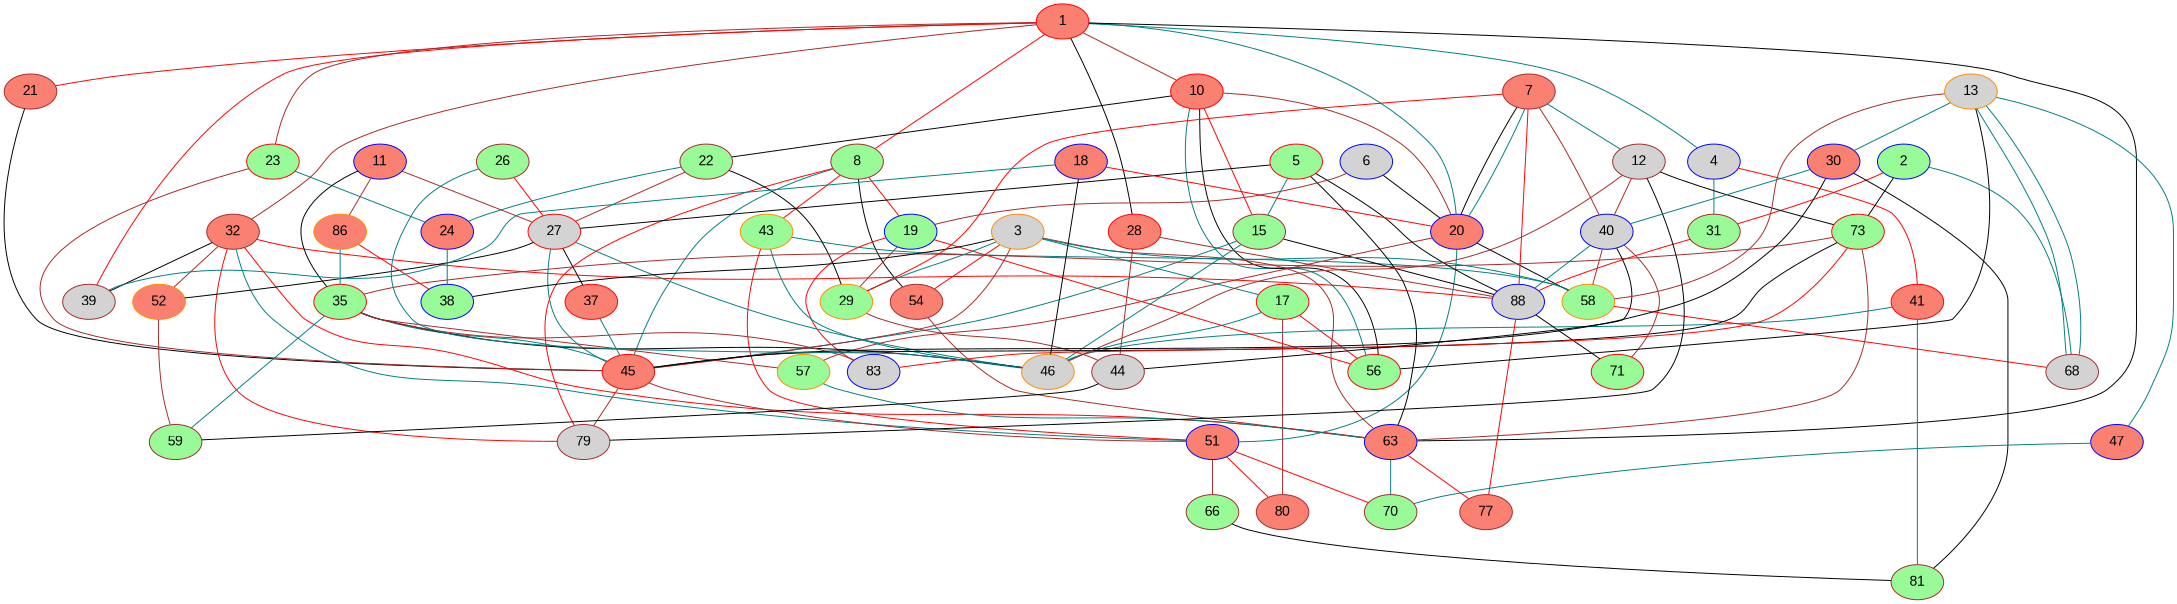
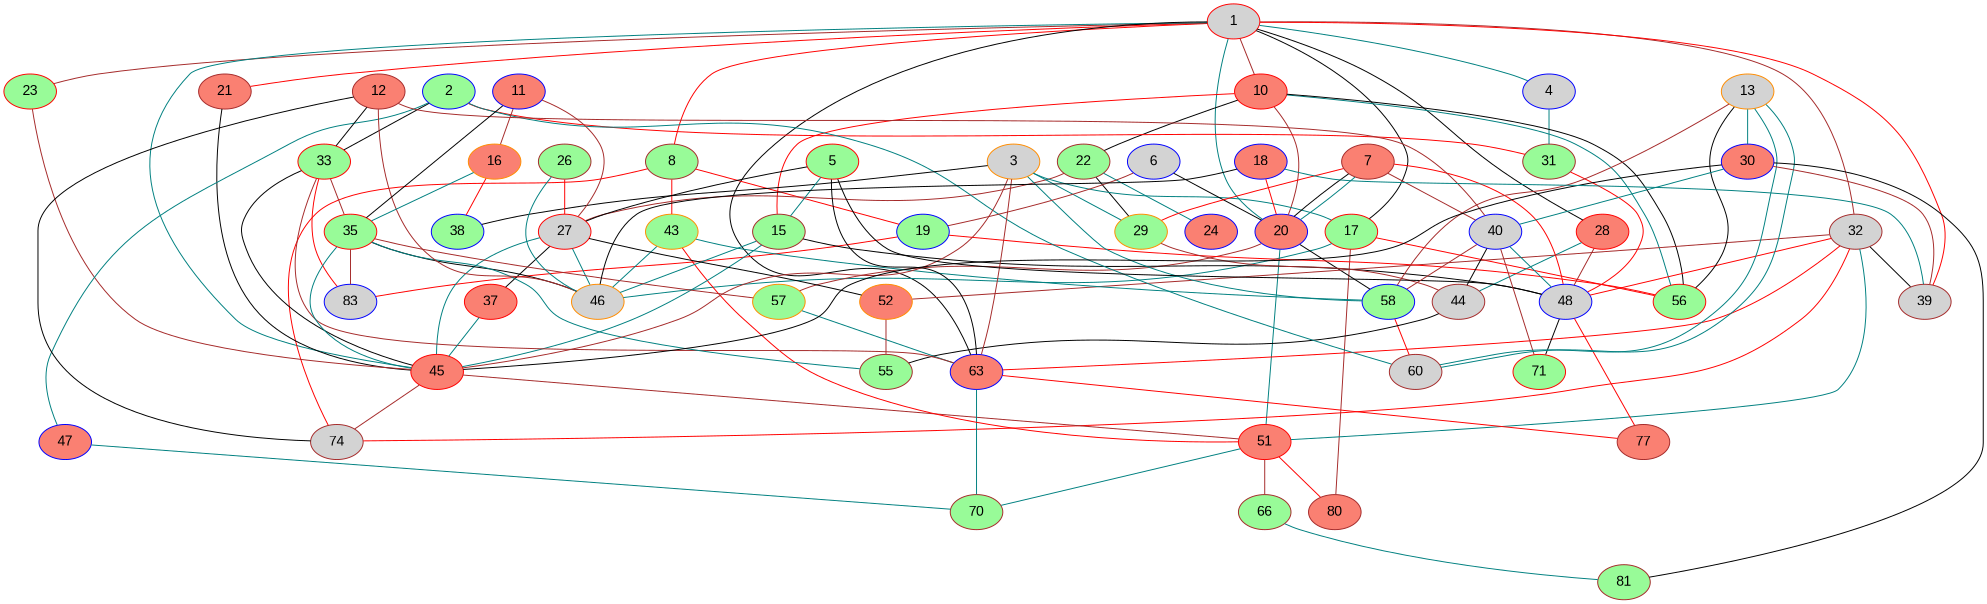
  graph {
    fontname="Liberation Sans"
    node [color=brown fillcolor=palegreen fontname="Liberation Sans" style=filled]
    edge [color=teal fontname="Liberation Sans"]
-   1 [color=red fillcolor=salmon super="+9"]
+   1 [color=red fillcolor=lightgrey super="+9"]
    4 [color=blue fillcolor=lightgrey]
    8 [super="+42"]
    10 [color=red fillcolor=salmon super="+82"]
    17 [color=red]
    20 [color=blue fillcolor=salmon super="+25"]
    21 [fillcolor=salmon]
    23 [color=red]
    28 [color=red fillcolor=salmon]
-   32 [fillcolor=salmon super="+53"]
+   32 [fillcolor=lightgrey super="+53"]
    39 [fillcolor=lightgrey super="+62"]
    45 [color=red fillcolor=salmon super="+75"]
    63 [color=blue fillcolor=salmon super="+84"]
    31
-   41 [color=red fillcolor=salmon]
-   54 [fillcolor=salmon]
    19 [color=blue super="+78"]
    43 [color=darkorange]
-   74 [fillcolor=lightgrey label=79]
+   74 [fillcolor=lightgrey]
    22 [super="+50"]
    15 [super="+59"]
    56 [color=red]
    46 [color=darkorange fillcolor=lightgrey super="+68"]
    80 [fillcolor=salmon]
-   58 [color=darkorange super="+61"]
-   51 [color=blue fillcolor=salmon super="+72"]
+   58 [color=blue super="+61"]
+   51 [color=red fillcolor=salmon super="+72"]
    57 [color=darkorange]
    29 [color=darkorange super="+49"]
    27 [color=red fillcolor=lightgrey super="+76"]
    24 [color=blue fillcolor=salmon]
-   48 [color=blue fillcolor=lightgrey super="+65" label=88]
+   48 [color=blue fillcolor=lightgrey super="+65"]
    44 [fillcolor=lightgrey super="+85"]
    52 [color=darkorange fillcolor=salmon]
    70
    77 [fillcolor=salmon]
    2 [color=blue]
-   33 [color=red super="+69" label=73]
-   60 [fillcolor=lightgrey label=68]
+   33 [color=red super="+69"]
+   60 [fillcolor=lightgrey]
    35 [color=red super="+36"]
    83 [color=blue fillcolor=lightgrey]
    3 [color=darkorange fillcolor=lightgrey super="+79"]
    38 [color=blue]
    81
    5 [color=red]
    37 [color=red fillcolor=salmon]
    71 [color=red]
    6 [color=blue fillcolor=lightgrey]
    7 [fillcolor=salmon super="+14"]
-   12 [fillcolor=lightgrey super="+67"]
+   12 [fillcolor=salmon super="+67"]
    40 [color=blue fillcolor=lightgrey super="+64"]
    11 [color=blue fillcolor=salmon]
-   16 [color=darkorange fillcolor=salmon label=86]
-   55 [label=59]
+   16 [color=darkorange fillcolor=salmon]
+   55
    13 [color=darkorange fillcolor=lightgrey super="+34"]
    30 [color=blue fillcolor=salmon super="+73"]
    47 [color=blue fillcolor=salmon]
    18 [color=blue fillcolor=salmon]
    66
    26
    1 -- 4
    1 -- 8 [color=red]
    1 -- 10 [color=brown]
+   1 -- 17 [color=black]
    1 -- 20
    1 -- 21 [color=red]
    1 -- 23 [color=brown]
    1 -- 28 [color=black]
    1 -- 32 [color=brown]
    1 -- 39 [color=red]
-   8 -- 45
+   1 -- 45
    1 -- 63 [color=black]
    4 -- 31
-   4 -- 41 [color=red]
-   8 -- 54 [color=black]
    8 -- 19 [color=red weight=2]
    8 -- 43 [color=red]
    8 -- 74 [color=red]
    10 -- 20 [color=brown]
    10 -- 22 [color=black]
    10 -- 15 [color=red weight=2]
    10 -- 56
    10 -- 56 [color=black]
    17 -- 56 [color=red]
    17 -- 46
    17 -- 80 [color=brown]
    20 -- 58 [color=black]
    20 -- 51
    20 -- 57 [color=brown]
    21 -- 45 [color=black]
    23 -- 45 [color=brown]
-   23 -- 24
    28 -- 48 [color=brown]
-   28 -- 44 [color=brown]
+   28 -- 44
    32 -- 39 [color=black]
    32 -- 63 [color=red]
    32 -- 74 [color=red]
    32 -- 51
    32 -- 48 [color=red]
    32 -- 52 [color=brown]
    45 -- 74 [color=brown]
    45 -- 51 [color=brown]
    63 -- 70
    63 -- 77 [color=red]
    31 -- 48 [color=red]
-   41 -- 46
-   41 -- 81
-   54 -- 63 [color=brown]
    19 -- 56 [color=red]
-   19 -- 29 [color=brown]
    19 -- 83 [color=red]
    43 -- 46
    43 -- 58
    43 -- 51 [color=red]
    22 -- 29 [color=black]
    22 -- 27 [color=brown]
    22 -- 24
    15 -- 45 [weight=2]
    15 -- 46
    15 -- 48 [color=black]
    58 -- 60 [color=red]
    51 -- 80 [color=red]
-   51 -- 70 [color=red]
+   51 -- 70
    51 -- 66 [color=brown]
    57 -- 63
    29 -- 44 [color=brown]
    27 -- 45
    27 -- 46
    27 -- 52 [color=black]
    27 -- 37 [color=black]
-   24 -- 38
    48 -- 77 [color=red]
    48 -- 71 [color=black]
    44 -- 55 [color=black]
    52 -- 55 [color=brown]
    2 -- 31 [color=red]
    2 -- 33 [color=black]
    2 -- 60
    33 -- 45 [color=black]
    33 -- 63 [color=brown]
    33 -- 35 [color=brown]
    33 -- 83 [color=red]
    35 -- 45
    35 -- 46 [color=black]
    35 -- 57 [color=brown]
    35 -- 83 [color=brown]
    35 -- 55
    3 -- 17
    3 -- 45 [color=brown]
    3 -- 63 [color=brown]
-   3 -- 54 [color=red]
    3 -- 58
    3 -- 29
    3 -- 38 [color=black]
    5 -- 63 [color=black]
    5 -- 15
    5 -- 27 [color=black]
    5 -- 48 [color=black]
    37 -- 45
    6 -- 20 [color=black]
    6 -- 19 [color=brown]
    7 -- 20 [color=black]
    7 -- 20
    7 -- 29 [color=red]
    7 -- 48 [color=red]
-   7 -- 12
    7 -- 40 [color=brown]
    12 -- 74 [color=black]
    12 -- 46 [color=brown]
    12 -- 33 [color=black]
    12 -- 40 [color=brown weight=2]
    40 -- 58 [color=brown]
    40 -- 48
    40 -- 44 [color=black]
    40 -- 71 [color=brown]
    11 -- 27 [color=brown]
    11 -- 35 [color=black]
    11 -- 16 [color=brown]
    16 -- 35
    16 -- 38 [color=red]
    13 -- 56 [color=black]
    13 -- 58 [color=brown]
    13 -- 60
    13 -- 60
    13 -- 30 [weight=2]
-   13 -- 47
+   2 -- 47
+   30 -- 39 [color=brown]
    30 -- 45 [color=black]
    30 -- 81 [color=black]
    30 -- 40
    47 -- 70
    18 -- 20 [color=red]
    18 -- 39
    18 -- 46 [color=black]
-   66 -- 81 [color=black]
+   66 -- 81
    26 -- 46
    26 -- 27 [color=red]
  }
